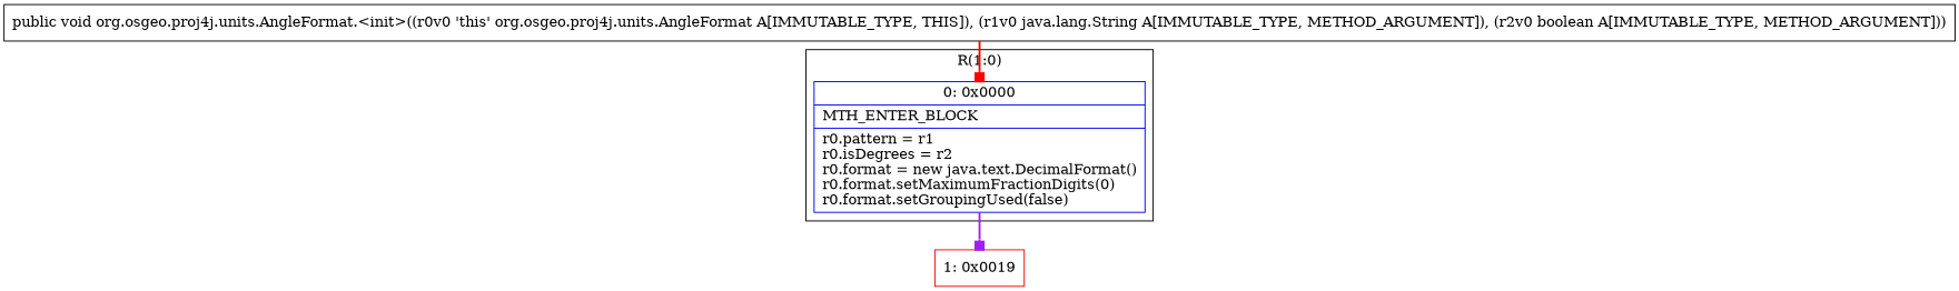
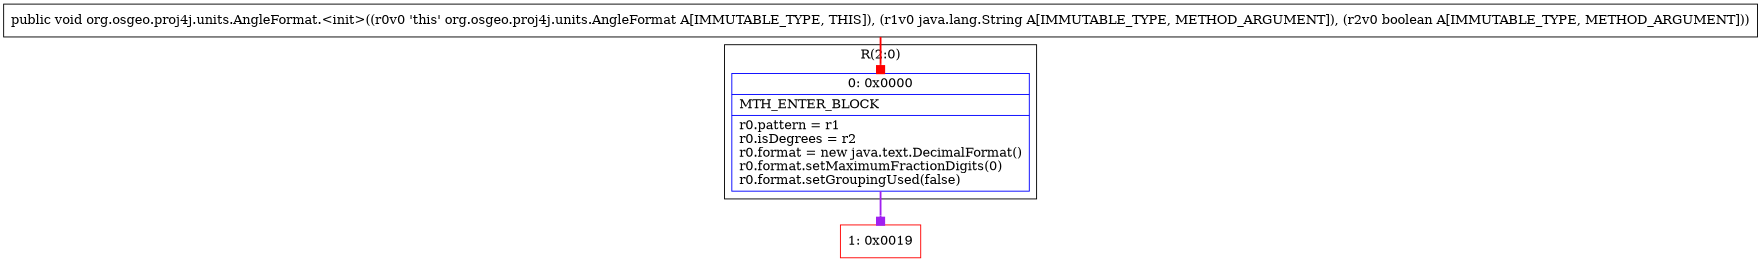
  digraph {
    node [shape=record]
    edge [style=bold arrowhead=box]
    n1 [color=blue label="{0\:\ 0x0000|MTH_ENTER_BLOCK\l|r0.pattern = r1\lr0.isDegrees = r2\lr0.format = new java.text.DecimalFormat()\lr0.format.setMaximumFractionDigits(0)\lr0.format.setGroupingUsed(false)\l}"]
    n2 [color=red label="{1\:\ 0x0019}"]
    n3 [label="{public void org.osgeo.proj4j.units.AngleFormat.\<init\>((r0v0 'this' org.osgeo.proj4j.units.AngleFormat A[IMMUTABLE_TYPE, THIS]), (r1v0 java.lang.String A[IMMUTABLE_TYPE, METHOD_ARGUMENT]), (r2v0 boolean A[IMMUTABLE_TYPE, METHOD_ARGUMENT])) }"]
    subgraph cluster_1 {
-     label="R(1:0)"
+     label="R(2:0)"
      n1
    }
    n1 -> n2 [color=purple]
    n3 -> n1 [color=red]
  }
